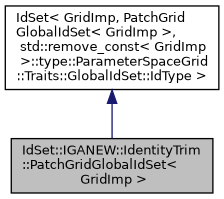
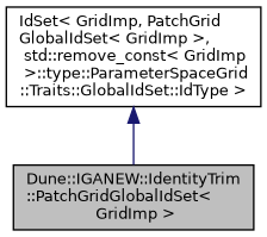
  digraph {
    rankdir=TB
    node [color=black fontname=Helvetica fontsize=10 shape=record style=filled]
-   n1 [fillcolor=grey75 fontcolor=black height=0.2 label="IdSet::IGANEW::IdentityTrim\l::PatchGridGlobalIdSet\<\l GridImp \>" width=0.4]
+   n1 [fillcolor=grey75 fontcolor=black height=0.2 label="Dune::IGANEW::IdentityTrim\l::PatchGridGlobalIdSet\<\l GridImp \>" width=0.4]
    n2 [fillcolor=white height=0.2 label="IdSet\< GridImp, PatchGrid\lGlobalIdSet\< GridImp \>,\l std::remove_const\< GridImp\l \>::type::ParameterSpaceGrid\l::Traits::GlobalIdSet::IdType \>" width=0.4]
    n2 -> n1 [color=midnightblue dir=back fontname=Helvetica fontsize=10 labelfontname=Helvetica labelfontsize=10 style=solid]
  }
